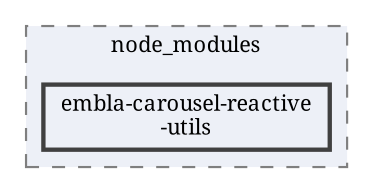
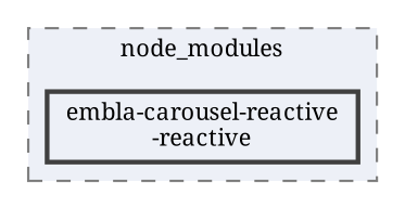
  digraph {
    compound=true
    fontname="Noto Serif"
-   n1 [color=grey25 fillcolor="#edf0f7" fontname="Noto Serif" fontsize=10 height=0.2 label="embla-carousel-reactive\l-utils" shape=box style="filled,bold" width=0.4]
+   n1 [color=grey25 fillcolor="#edf0f7" fontname="Noto Serif" fontsize=10 height=0.2 label="embla-carousel-reactive\l-reactive" shape=box style="filled,bold" width=0.4]
    subgraph cluster_1 {
      bgcolor="#edf0f7"
      fontsize=10
      label=node_modules
      pencolor=grey50
      style="filled,dashed"
      n1
    }
  }
